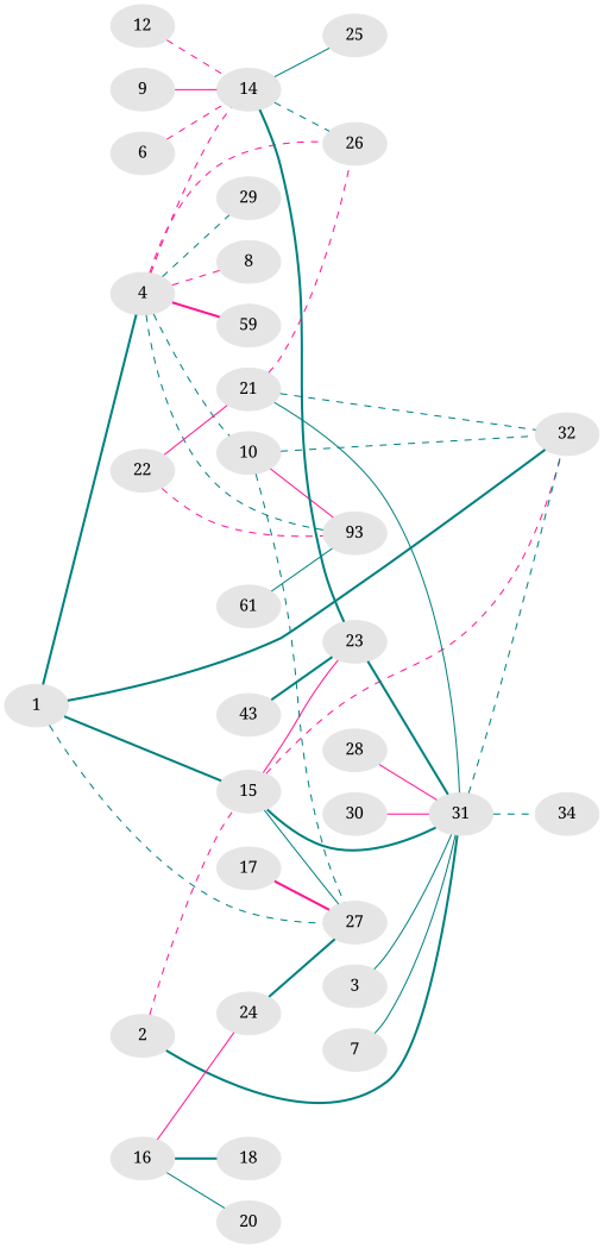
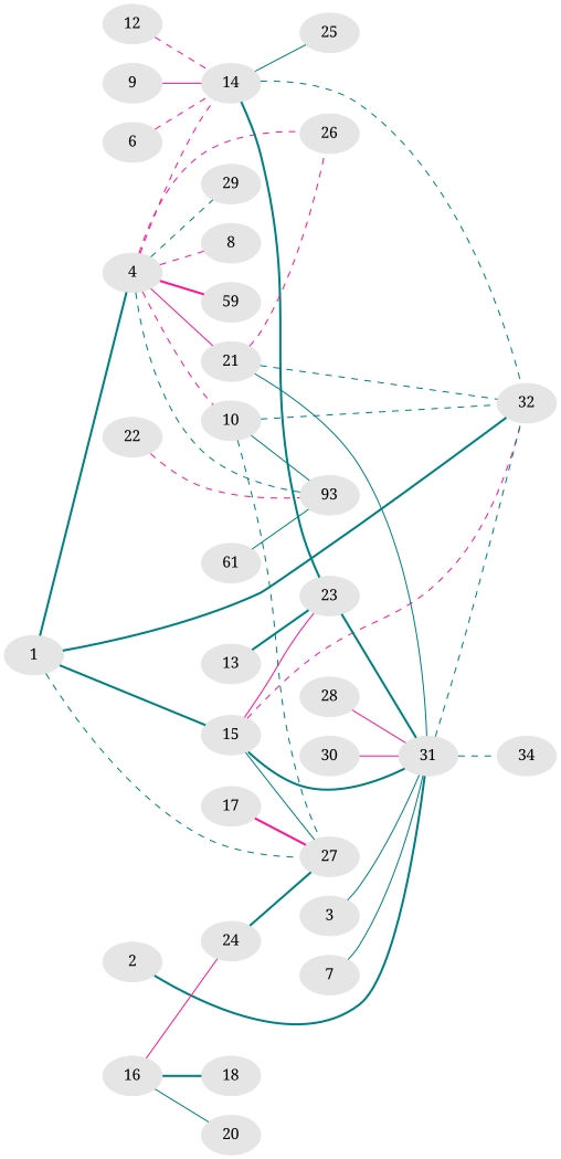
  graph {
    fontname="Noto Serif"
    rankdir=LR
    node [color=gray90 fontname="Noto Serif" style=filled]
    edge [color=teal fontname="Noto Serif" style=dashed weight=1.0]
    1
    4
    15
    27
    32
    8
    10
    14
    n9 [label=59]
    21
    26
    29
    n13 [label=93]
    31
    23
    2
    3
    34
    25
    9
    16
    18
    20
    24
    6
    7
    n27 [label=61]
    12
-   13 [label=43]
+   13
    17
    22
    28
    30
    1 -- 4 [style=bold]
    1 -- 15 [style=bold]
    1 -- 27
    1 -- 32 [style=bold]
    4 -- 8 [color=deeppink]
-   4 -- 10
+   4 -- 10 [color=deeppink]
    4 -- 14 [color=deeppink]
    4 -- n9 [color=deeppink style=bold]
-   22 -- 21 [color=deeppink style=solid]
+   4 -- 21 [color=deeppink style=solid]
    4 -- 26 [color=deeppink weight=2.0]
    4 -- 29
    4 -- n13
    15 -- 27 [style=solid]
    15 -- 32 [color=deeppink]
    15 -- 31 [style=bold]
    15 -- 23 [color=deeppink style=solid]
    10 -- 27
    10 -- 32
-   10 -- n13 [color=deeppink style=solid]
-   14 -- 26
+   10 -- n13 [style=solid]
+   14 -- 32
    14 -- 23 [style=bold]
    14 -- 25 [style=solid]
    21 -- 32 [weight=2.0]
    21 -- 26 [color=deeppink]
    21 -- 31 [style=solid]
    31 -- 32
    31 -- 34
    23 -- 31 [style=bold]
-   2 -- 15 [color=deeppink]
    2 -- 31 [style=bold]
    3 -- 31 [style=solid]
    9 -- 14 [color=deeppink style=solid]
    16 -- 18 [style=bold]
    16 -- 20 [style=solid]
    16 -- 24 [color=deeppink style=solid]
    24 -- 27 [style=bold]
    6 -- 14 [color=deeppink]
    7 -- 31 [style=solid]
    n27 -- n13 [style=solid]
    12 -- 14 [color=deeppink]
    13 -- 23 [style=bold]
    17 -- 27 [color=deeppink style=bold]
    22 -- n13 [color=deeppink]
    28 -- 31 [color=deeppink style=solid]
    30 -- 31 [color=deeppink style=solid]
  }
